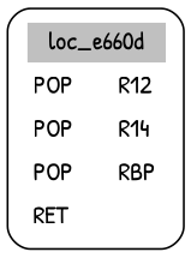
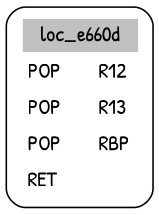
  digraph {
    fontname="Patrick Hand"
-   n1 [fontname="Patrick Hand" label=<<table border="0" cellborder="0" cellpadding="3"><tr><td align="center" colspan="2" bgcolor="grey">loc_e660d</td></tr><tr><td align="left">POP        R12</td></tr><tr><td align="left">POP        R14</td></tr><tr><td align="left">POP        RBP</td></tr><tr><td align="left">RET        </td></tr></table>> shape=Mrecord]
+   n1 [fontname="Patrick Hand" label=<<table border="0" cellborder="0" cellpadding="3"><tr><td align="center" colspan="2" bgcolor="grey">loc_e660d</td></tr><tr><td align="left">POP        R12</td></tr><tr><td align="left">POP        R13</td></tr><tr><td align="left">POP        RBP</td></tr><tr><td align="left">RET        </td></tr></table>> shape=Mrecord]
  }
